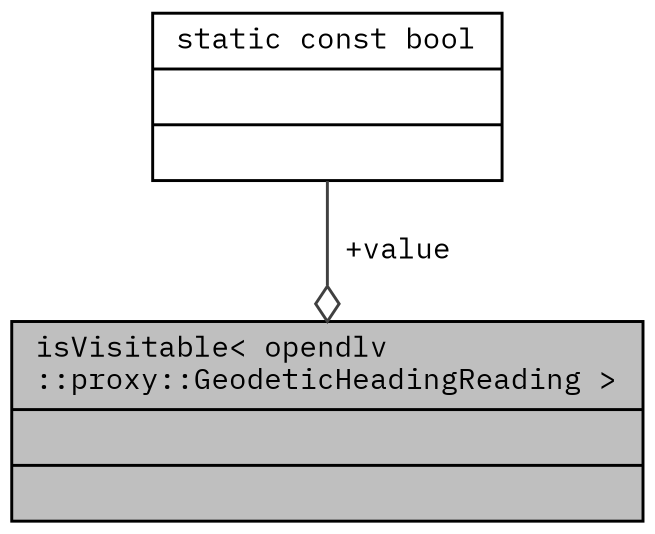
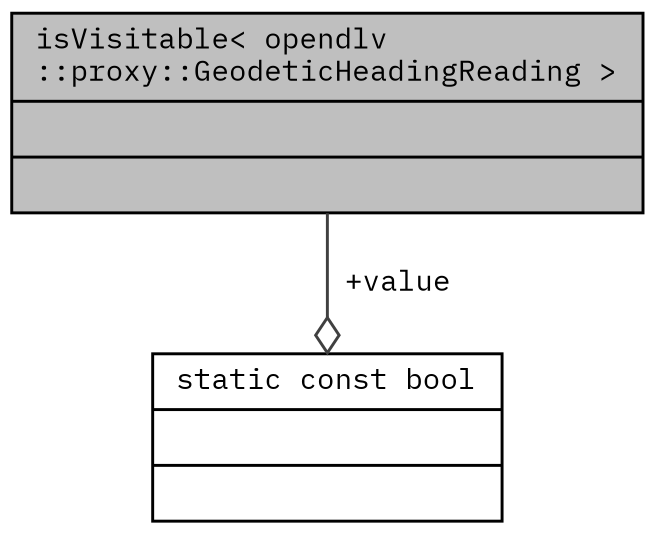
  digraph {
    fontname="IBM Plex Mono"
    node [color=black fontname="IBM Plex Mono" fontsize=10 shape=record style=filled]
    n1 [fillcolor=grey75 fontcolor=black height=0.2 label="{isVisitable\< opendlv\l::proxy::GeodeticHeadingReading \>\n||}" width=0.4]
    n2 [fillcolor=white height=0.2 label="{static const bool\n||}" width=0.4]
-   n2 -> n1 [arrowhead=odiamond color=grey25 fontname="IBM Plex Mono" fontsize=10 label=" +value" labelfontname=Helvetica labelfontsize=10 style=solid]
+   n1 -> n2 [arrowhead=odiamond color=grey25 fontname="IBM Plex Mono" fontsize=10 label=" +value" labelfontname=Helvetica labelfontsize=10 style=solid]
  }
